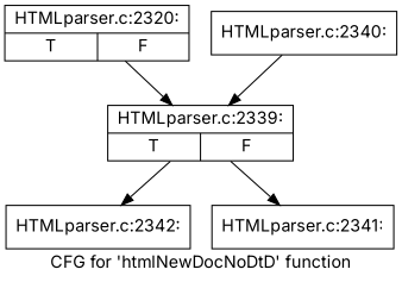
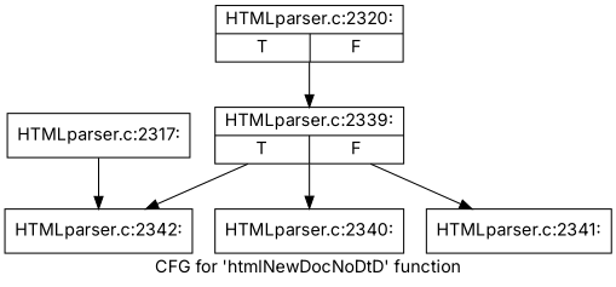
  digraph {
    fontname=Inter
    label="CFG for 'htmlNewDocNoDtD' function"
    node [fontname=Inter shape=record]
    edge [fontname=Inter]
+   n1 [label="{HTMLparser.c:2317:}"]
    n2 [label="{HTMLparser.c:2342:}"]
    n3 [label="{HTMLparser.c:2320:|{<s0>T|<s1>F}}"]
    n4 [label="{HTMLparser.c:2339:|{<s0>T|<s1>F}}"]
    n5 [label="{HTMLparser.c:2340:}"]
    n6 [label="{HTMLparser.c:2341:}"]
+   n1 -> n2
    n3 -> n4
    n4 -> n2
-   n5 -> n4
+   n4 -> n5
    n4 -> n6
  }
